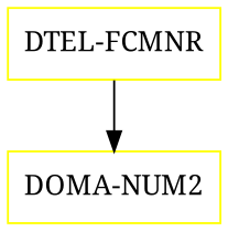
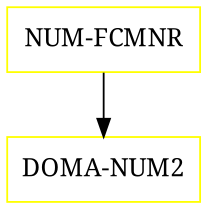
  digraph {
    fontname="Noto Serif"
    node [color=yellow shape=box fontname="Noto Serif"]
-   "DTEL-FCMNR"
+   "DTEL-FCMNR" [label="NUM-FCMNR"]
    "DOMA-NUM2"
    "DTEL-FCMNR" -> "DOMA-NUM2" [fontname="Noto Serif"]
  }
